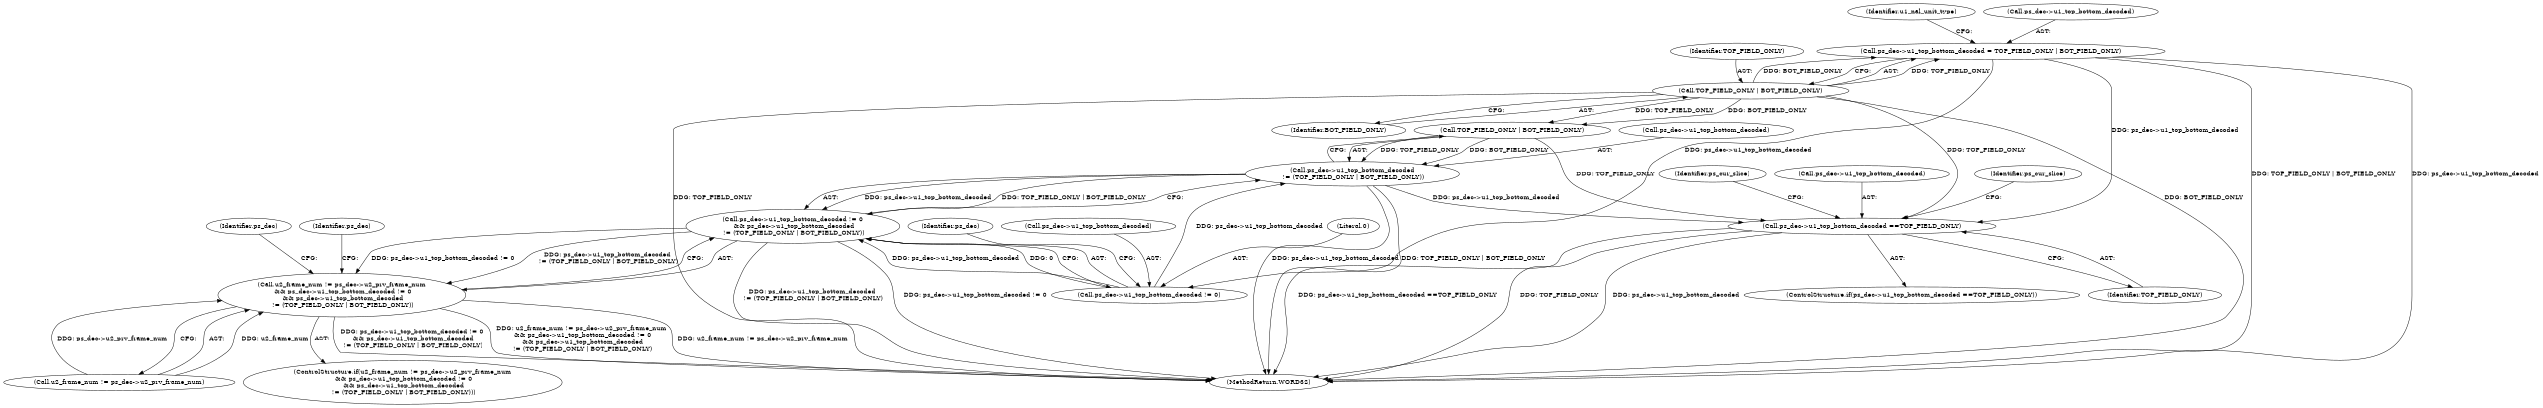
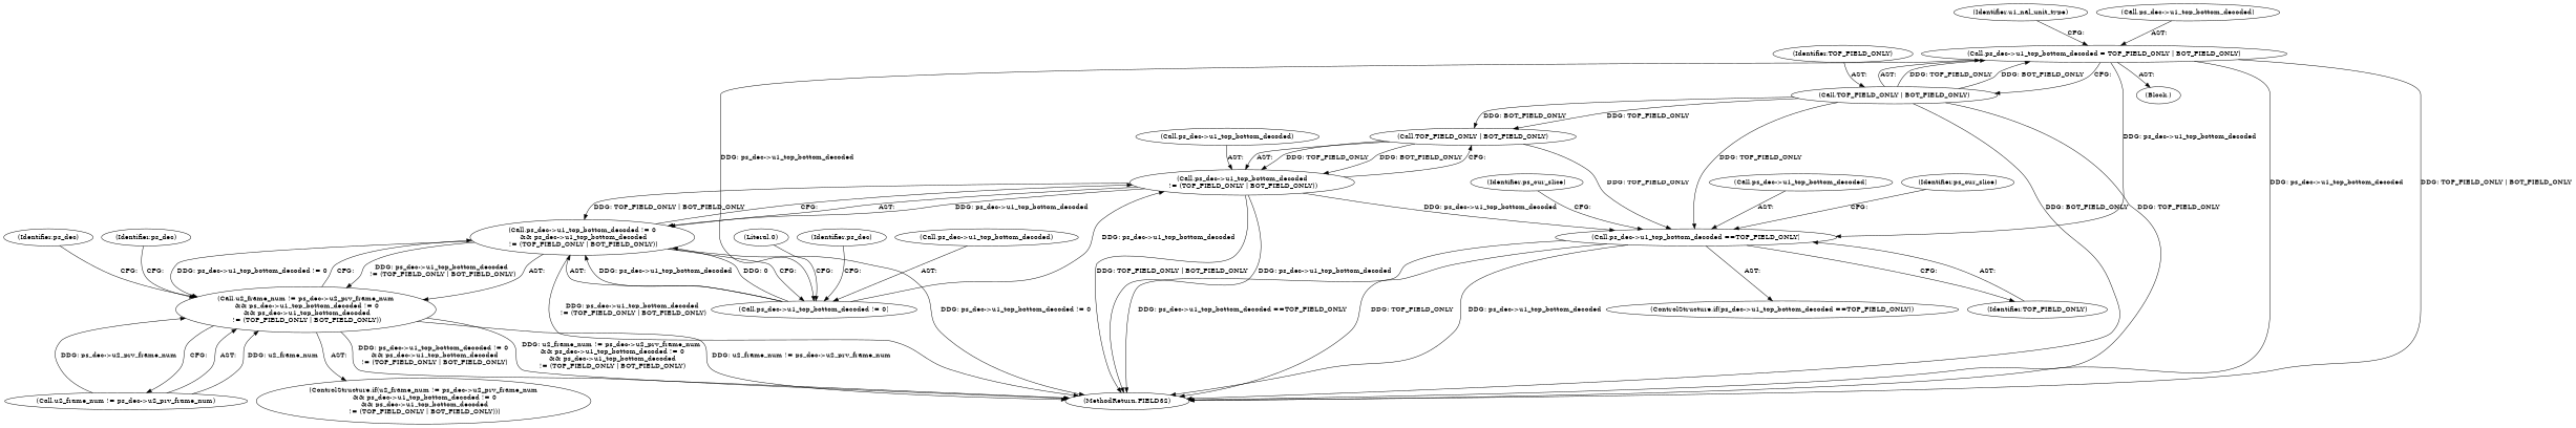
  digraph {
    n1 [label="(Call,ps_dec->u1_top_bottom_decoded = TOP_FIELD_ONLY | BOT_FIELD_ONLY)"]
    n2 [label="(Call,TOP_FIELD_ONLY | BOT_FIELD_ONLY)"]
    n3 [label="(Call,ps_dec->u1_top_bottom_decoded != 0)"]
    n4 [label="(Call,ps_dec->u1_top_bottom_decoded ==TOP_FIELD_ONLY)"]
-   n5 [label="(MethodReturn,WORD32)"]
-   n7 [label="(Identifier,BOT_FIELD_ONLY)"]
+   n5 [label="(MethodReturn,FIELD32)"]
+   n6 [label="(Block,)"]
    n8 [label="(Call,TOP_FIELD_ONLY | BOT_FIELD_ONLY)"]
    n9 [label="(Call,ps_dec->u1_top_bottom_decoded != 0\n && ps_dec->u1_top_bottom_decoded\n != (TOP_FIELD_ONLY | BOT_FIELD_ONLY))"]
    n10 [label="(Call,ps_dec->u1_top_bottom_decoded\n != (TOP_FIELD_ONLY | BOT_FIELD_ONLY))"]
    n11 [label="(Identifier,TOP_FIELD_ONLY)"]
    n12 [label="(ControlStructure,if(ps_dec->u1_top_bottom_decoded ==TOP_FIELD_ONLY))"]
    n13 [label="(Call,u2_frame_num != ps_dec->u2_prv_frame_num\n && ps_dec->u1_top_bottom_decoded != 0\n && ps_dec->u1_top_bottom_decoded\n != (TOP_FIELD_ONLY | BOT_FIELD_ONLY))"]
    n14 [label="(Literal,0)"]
    n15 [label="(ControlStructure,if(u2_frame_num != ps_dec->u2_prv_frame_num\n && ps_dec->u1_top_bottom_decoded != 0\n && ps_dec->u1_top_bottom_decoded\n != (TOP_FIELD_ONLY | BOT_FIELD_ONLY)))"]
    n16 [label="(Call,u2_frame_num != ps_dec->u2_prv_frame_num)"]
    n17 [label="(Identifier,ps_cur_slice)"]
    n18 [label="(Identifier,ps_dec)"]
    n19 [label="(Identifier,u1_nal_unit_type)"]
    n20 [label="(Call,ps_dec->u1_top_bottom_decoded)"]
    n21 [label="(Identifier,TOP_FIELD_ONLY)"]
    n22 [label="(Identifier,ps_cur_slice)"]
    n23 [label="(Call,ps_dec->u1_top_bottom_decoded)"]
    n24 [label="(Identifier,ps_dec)"]
    n25 [label="(Call,ps_dec->u1_top_bottom_decoded)"]
    n26 [label="(Identifier,ps_dec)"]
    n27 [label="(Call,ps_dec->u1_top_bottom_decoded)"]
    n1 -> n2 [label="CFG: "]
    n1 -> n3 [label="DDG: ps_dec->u1_top_bottom_decoded"]
    n1 -> n4 [label="DDG: ps_dec->u1_top_bottom_decoded"]
    n1 -> n5 [label="DDG: TOP_FIELD_ONLY | BOT_FIELD_ONLY"]
    n1 -> n5 [label="DDG: ps_dec->u1_top_bottom_decoded"]
+   n1 -> n6 [label="AST: "]
    n2 -> n1 [label="AST: "]
    n2 -> n1 [label="DDG: TOP_FIELD_ONLY"]
    n2 -> n1 [label="DDG: BOT_FIELD_ONLY"]
    n2 -> n4 [label="DDG: TOP_FIELD_ONLY"]
    n2 -> n5 [label="DDG: BOT_FIELD_ONLY"]
    n2 -> n5 [label="DDG: TOP_FIELD_ONLY"]
-   n2 -> n7 [label="CFG: "]
    n2 -> n8 [label="DDG: TOP_FIELD_ONLY"]
    n2 -> n8 [label="DDG: BOT_FIELD_ONLY"]
    n3 -> n9 [label="AST: "]
    n3 -> n9 [label="DDG: ps_dec->u1_top_bottom_decoded"]
    n3 -> n9 [label="DDG: 0"]
    n3 -> n10 [label="DDG: ps_dec->u1_top_bottom_decoded"]
    n4 -> n5 [label="DDG: TOP_FIELD_ONLY"]
    n4 -> n5 [label="DDG: ps_dec->u1_top_bottom_decoded"]
    n4 -> n5 [label="DDG: ps_dec->u1_top_bottom_decoded ==TOP_FIELD_ONLY"]
    n4 -> n11 [label="CFG: "]
    n4 -> n12 [label="AST: "]
-   n7 -> n2 [label="AST: "]
    n8 -> n4 [label="DDG: TOP_FIELD_ONLY"]
    n8 -> n10 [label="AST: "]
    n8 -> n10 [label="DDG: TOP_FIELD_ONLY"]
    n8 -> n10 [label="DDG: BOT_FIELD_ONLY"]
    n9 -> n3 [label="CFG: "]
    n9 -> n5 [label="DDG: ps_dec->u1_top_bottom_decoded != 0"]
    n9 -> n5 [label="DDG: ps_dec->u1_top_bottom_decoded\n != (TOP_FIELD_ONLY | BOT_FIELD_ONLY)"]
    n9 -> n10 [label="CFG: "]
    n9 -> n13 [label="AST: "]
    n9 -> n13 [label="DDG: ps_dec->u1_top_bottom_decoded != 0"]
    n9 -> n13 [label="DDG: ps_dec->u1_top_bottom_decoded\n != (TOP_FIELD_ONLY | BOT_FIELD_ONLY)"]
    n10 -> n4 [label="DDG: ps_dec->u1_top_bottom_decoded"]
    n10 -> n5 [label="DDG: ps_dec->u1_top_bottom_decoded"]
    n10 -> n5 [label="DDG: TOP_FIELD_ONLY | BOT_FIELD_ONLY"]
    n10 -> n8 [label="CFG: "]
    n10 -> n9 [label="AST: "]
    n10 -> n9 [label="DDG: ps_dec->u1_top_bottom_decoded"]
    n10 -> n9 [label="DDG: TOP_FIELD_ONLY | BOT_FIELD_ONLY"]
    n11 -> n4 [label="AST: "]
    n13 -> n5 [label="DDG: u2_frame_num != ps_dec->u2_prv_frame_num\n && ps_dec->u1_top_bottom_decoded != 0\n && ps_dec->u1_top_bottom_decoded\n != (TOP_FIELD_ONLY | BOT_FIELD_ONLY)"]
    n13 -> n5 [label="DDG: u2_frame_num != ps_dec->u2_prv_frame_num"]
    n13 -> n5 [label="DDG: ps_dec->u1_top_bottom_decoded != 0\n && ps_dec->u1_top_bottom_decoded\n != (TOP_FIELD_ONLY | BOT_FIELD_ONLY)"]
    n13 -> n9 [label="CFG: "]
    n13 -> n15 [label="AST: "]
    n13 -> n16 [label="CFG: "]
-   n14 -> n3 [label="AST: "]
+   n14 -> n3 [label="CFG: "]
    n16 -> n13 [label="AST: "]
    n16 -> n13 [label="DDG: u2_frame_num"]
    n16 -> n13 [label="DDG: ps_dec->u2_prv_frame_num"]
    n17 -> n4 [label="CFG: "]
    n18 -> n13 [label="CFG: "]
    n19 -> n1 [label="CFG: "]
    n20 -> n10 [label="AST: "]
    n21 -> n2 [label="AST: "]
    n22 -> n4 [label="CFG: "]
    n23 -> n1 [label="AST: "]
    n24 -> n13 [label="CFG: "]
    n25 -> n4 [label="AST: "]
    n26 -> n3 [label="CFG: "]
    n27 -> n3 [label="AST: "]
  }
